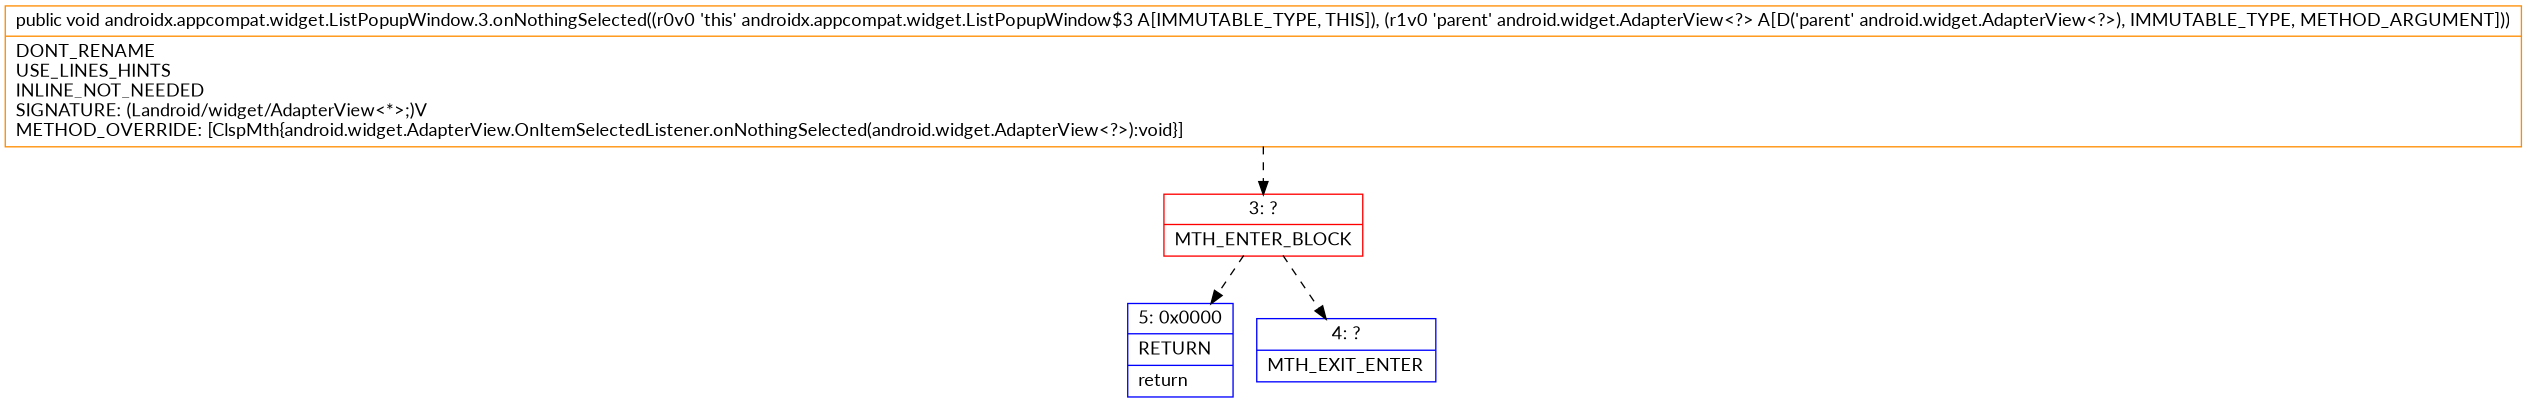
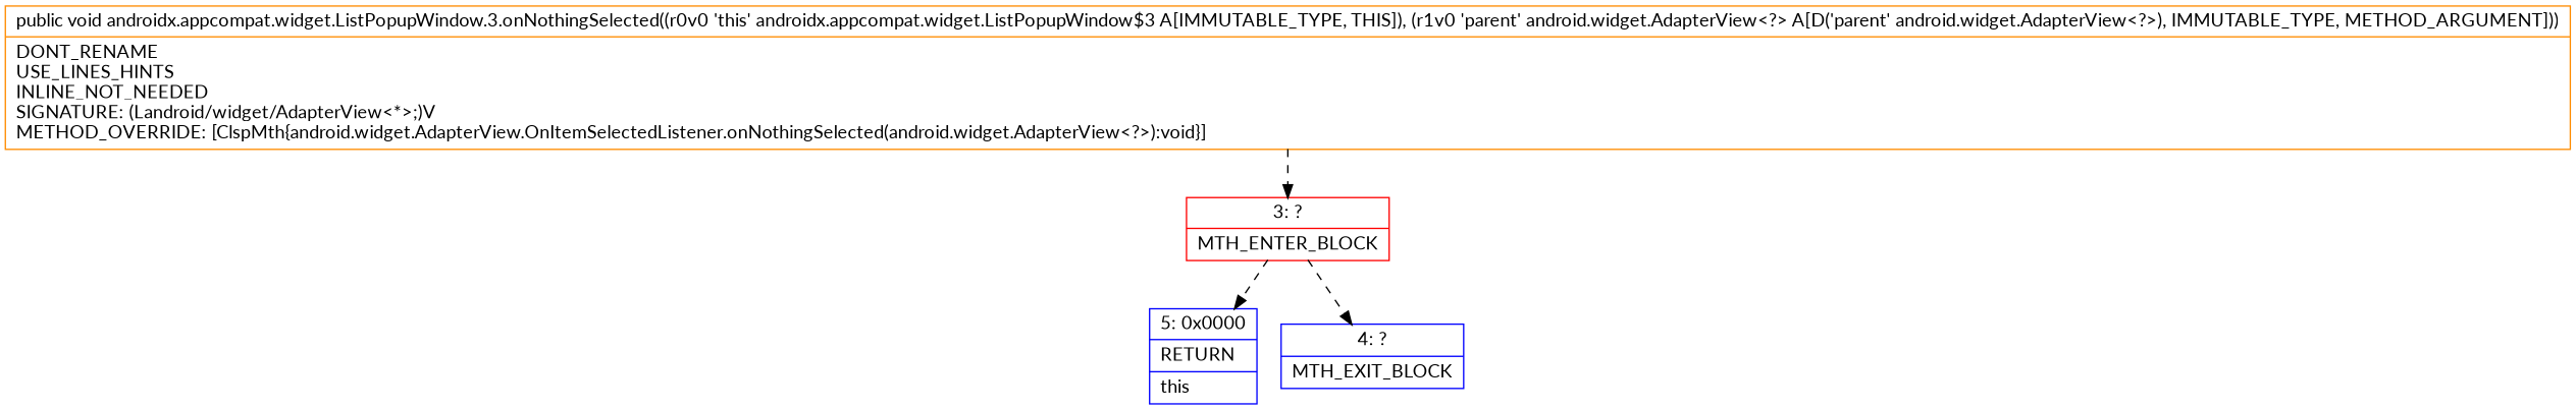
  digraph {
    fontname=Lato
    node [color=blue fontname=Lato shape=record]
    edge [fontname=Lato style=dashed]
    n1 [color=red label="{3\:\ ?|MTH_ENTER_BLOCK\l}"]
-   n2 [label="{5\:\ 0x0000|RETURN\l|return\l}"]
-   n3 [label="{4\:\ ?|MTH_EXIT_ENTER\l}"]
+   n2 [label="{5\:\ 0x0000|RETURN\l|this\l}"]
+   n3 [label="{4\:\ ?|MTH_EXIT_BLOCK\l}"]
    n4 [color=darkorange label="{public void androidx.appcompat.widget.ListPopupWindow.3.onNothingSelected((r0v0 'this' androidx.appcompat.widget.ListPopupWindow$3 A[IMMUTABLE_TYPE, THIS]), (r1v0 'parent' android.widget.AdapterView\<?\> A[D('parent' android.widget.AdapterView\<?\>), IMMUTABLE_TYPE, METHOD_ARGUMENT]))  | DONT_RENAME\lUSE_LINES_HINTS\lINLINE_NOT_NEEDED\lSIGNATURE: (Landroid\/widget\/AdapterView\<*\>;)V\lMETHOD_OVERRIDE: [ClspMth\{android.widget.AdapterView.OnItemSelectedListener.onNothingSelected(android.widget.AdapterView\<?\>):void\}]\l}"]
    n1 -> n2
    n1 -> n3
    n4 -> n1
  }
